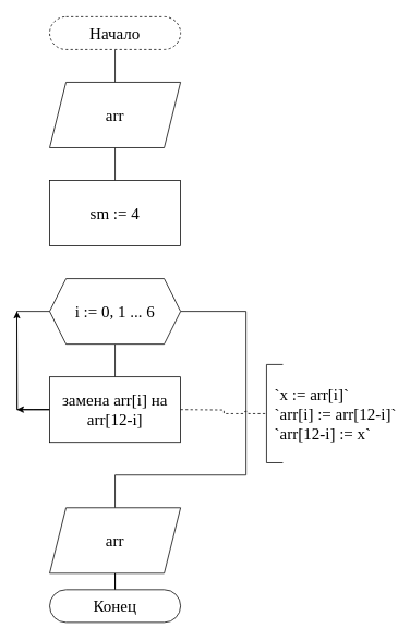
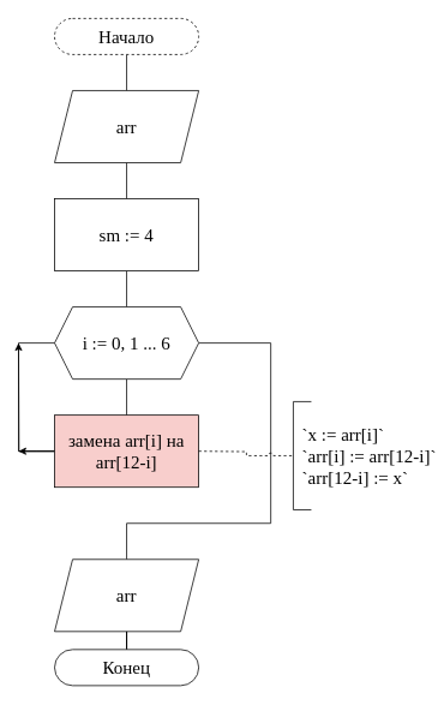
  <mxCell id="0" />
  <mxCell id="1" parent="0" />
  <mxCell id="2" style="edgeStyle=orthogonalEdgeStyle;rounded=0;orthogonalLoop=1;jettySize=auto;html=1;exitX=0.5;exitY=1;exitDx=0;exitDy=0;entryX=0.5;entryY=0;entryDx=0;entryDy=0;endArrow=none;endFill=0;fontFamily=Times New Roman;fontStyle=0;fontSize=20;" parent="1" source="3" target="5" edge="1"><mxGeometry relative="1" as="geometry" /></mxCell>
  <mxCell id="3" value="Начало" style="rounded=1;whiteSpace=wrap;html=1;arcSize=50;fontFamily=Times New Roman;fontStyle=0;fontSize=20;dashed=1;" parent="1" vertex="1"><mxGeometry x="60" y="20" width="160" height="40" as="geometry" /></mxCell>
  <mxCell id="4" style="edgeStyle=orthogonalEdgeStyle;rounded=0;orthogonalLoop=1;jettySize=auto;html=1;exitX=0.5;exitY=1;exitDx=0;exitDy=0;endArrow=none;endFill=0;fontFamily=Times New Roman;fontStyle=0;fontSize=20;" parent="1" source="5" target="7" edge="1"><mxGeometry relative="1" as="geometry" /></mxCell>
  <mxCell id="5" value="arr" style="shape=parallelogram;perimeter=parallelogramPerimeter;whiteSpace=wrap;html=1;fixedSize=1;fontFamily=Times New Roman;fontStyle=0;fontSize=20;" parent="1" vertex="1"><mxGeometry x="60" y="100" width="160" height="80" as="geometry" /></mxCell>
+ <mxCell id="6" style="edgeStyle=orthogonalEdgeStyle;rounded=0;orthogonalLoop=1;jettySize=auto;html=1;exitX=0.5;exitY=1;exitDx=0;exitDy=0;entryX=0.5;entryY=0;entryDx=0;entryDy=0;endArrow=none;endFill=0;fontFamily=Times New Roman;fontStyle=0;fontSize=20;" parent="1" source="7" target="10" edge="1"><mxGeometry relative="1" as="geometry" /></mxCell>
  <mxCell id="7" value="sm := 4" style="rounded=0;whiteSpace=wrap;html=1;fontFamily=Times New Roman;fontStyle=0;fontSize=20;" parent="1" vertex="1"><mxGeometry x="60" y="220" width="160" height="80" as="geometry" /></mxCell>
  <mxCell id="8" style="edgeStyle=orthogonalEdgeStyle;rounded=0;orthogonalLoop=1;jettySize=auto;html=1;exitX=0.5;exitY=1;exitDx=0;exitDy=0;entryX=0.5;entryY=0;entryDx=0;entryDy=0;endArrow=none;endFill=0;fontFamily=Times New Roman;fontStyle=0;fontSize=20;" parent="1" source="10" target="14" edge="1"><mxGeometry relative="1" as="geometry" /></mxCell>
  <mxCell id="9" style="edgeStyle=orthogonalEdgeStyle;rounded=0;orthogonalLoop=1;jettySize=auto;html=1;entryX=0.5;entryY=0;entryDx=0;entryDy=0;endArrow=none;endFill=0;exitX=1;exitY=0.5;exitDx=0;exitDy=0;fontFamily=Times New Roman;fontStyle=0;fontSize=20;" parent="1" source="10" target="16" edge="1"><mxGeometry relative="1" as="geometry"><Array as="points"><mxPoint x="300" y="380" /><mxPoint x="300" y="580" /><mxPoint x="140" y="580" /></Array></mxGeometry></mxCell>
  <mxCell id="10" value="i := 0, 1 ... 6" style="shape=hexagon;perimeter=hexagonPerimeter2;whiteSpace=wrap;html=1;fixedSize=1;size=20;fontFamily=Times New Roman;fontStyle=0;fontSize=20;" parent="1" vertex="1"><mxGeometry x="60" y="340" width="160" height="80" as="geometry" /></mxCell>
  <mxCell id="11" style="edgeStyle=orthogonalEdgeStyle;rounded=0;orthogonalLoop=1;jettySize=auto;html=1;exitX=0;exitY=0.5;exitDx=0;exitDy=0;endArrow=classic;endFill=1;fontFamily=Times New Roman;fontStyle=0;fontSize=20;" parent="1" source="14" edge="1"><mxGeometry relative="1" as="geometry"><mxPoint x="20" y="500" as="targetPoint" /></mxGeometry></mxCell>
  <mxCell id="12" style="edgeStyle=orthogonalEdgeStyle;rounded=0;orthogonalLoop=1;jettySize=auto;html=1;endArrow=classic;endFill=1;fontFamily=Times New Roman;fontStyle=0;fontSize=20;" parent="1" source="14" edge="1"><mxGeometry relative="1" as="geometry"><mxPoint x="20" y="380" as="targetPoint" /></mxGeometry></mxCell>
  <mxCell id="13" style="edgeStyle=orthogonalEdgeStyle;rounded=0;orthogonalLoop=1;jettySize=auto;html=1;entryX=0;entryY=0.5;entryDx=0;entryDy=0;endArrow=none;endFill=0;exitX=0;exitY=0.5;exitDx=0;exitDy=0;fontFamily=Times New Roman;fontStyle=0;fontSize=20;" parent="1" source="14" target="10" edge="1"><mxGeometry relative="1" as="geometry"><Array as="points"><mxPoint x="20" y="500" /><mxPoint x="20" y="380" /></Array></mxGeometry></mxCell>
- <mxCell id="14" value="замена arr[i] на arr[12-i]" style="rounded=0;whiteSpace=wrap;html=1;fontFamily=Times New Roman;fontStyle=0;fontSize=20;" parent="1" vertex="1"><mxGeometry x="60" y="460" width="160" height="80" as="geometry" /></mxCell>
+ <mxCell id="14" value="замена arr[i] на arr[12-i]" style="rounded=0;whiteSpace=wrap;html=1;fontFamily=Times New Roman;fontStyle=0;fontSize=20;fillColor=#f8cecc;" parent="1" vertex="1"><mxGeometry x="60" y="460" width="160" height="80" as="geometry" /></mxCell>
  <mxCell id="15" value="" style="edgeStyle=orthogonalEdgeStyle;rounded=0;orthogonalLoop=1;jettySize=auto;html=1;endArrow=none;endFill=0;fontFamily=Times New Roman;fontStyle=0;fontSize=20;" parent="1" source="16" target="17" edge="1"><mxGeometry relative="1" as="geometry" /></mxCell>
  <mxCell id="16" value="arr" style="shape=parallelogram;perimeter=parallelogramPerimeter;whiteSpace=wrap;html=1;fixedSize=1;fontFamily=Times New Roman;fontStyle=0;fontSize=20;" parent="1" vertex="1"><mxGeometry x="60" y="620" width="160" height="80" as="geometry" /></mxCell>
  <mxCell id="17" value="Конец" style="rounded=1;whiteSpace=wrap;html=1;arcSize=50;fontFamily=Times New Roman;fontStyle=0;fontSize=20;" parent="1" vertex="1"><mxGeometry x="60" y="720" width="160" height="40" as="geometry" /></mxCell>
  <mxCell id="18" style="edgeStyle=orthogonalEdgeStyle;rounded=0;orthogonalLoop=1;jettySize=auto;html=1;entryX=0;entryY=0.5;entryDx=0;entryDy=0;entryPerimeter=0;endArrow=none;endFill=0;dashed=1;jumpStyle=arc;" parent="1" target="19" edge="1"><mxGeometry relative="1" as="geometry"><mxPoint x="220" y="500" as="sourcePoint" /></mxGeometry></mxCell>
  <mxCell id="19" value="&lt;font style=&quot;text-align: center ; font-size: 16px&quot;&gt;&lt;span style=&quot;font-size: 20px&quot;&gt;`x := arr[i]`&lt;/span&gt;&lt;br style=&quot;font-size: 20px&quot;&gt;&lt;span style=&quot;font-size: 20px&quot;&gt;`arr[i] := arr[12-i]`&lt;/span&gt;&lt;br style=&quot;font-size: 20px&quot;&gt;&lt;span style=&quot;font-size: 20px&quot;&gt;`arr[12-i] := x`&lt;/span&gt;&lt;br&gt;&lt;/font&gt;" style="strokeWidth=1;html=1;shape=mxgraph.flowchart.annotation_1;align=left;pointerEvents=1;fontFamily=Times New Roman;spacing=10;" parent="1" vertex="1"><mxGeometry x="325" y="445" width="20" height="120" as="geometry" /></mxCell>
